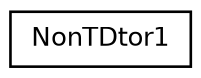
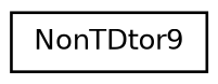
  digraph {
    rankdir=LR
-   n1 [color=black fillcolor=white fontname=Helvetica fontsize=10 height=0.2 label=NonTDtor1 shape=record style=filled width=0.4]
+   n1 [color=black fillcolor=white fontname=Helvetica fontsize=10 height=0.2 label=NonTDtor9 shape=record style=filled width=0.4]
  }
